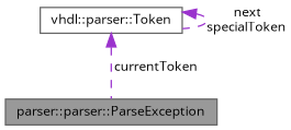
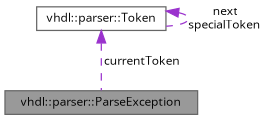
  digraph {
    fontname="Open Sans"
    node [color=gray40 fontname="Open Sans" fontsize=10 shape=box style=filled]
    edge [color=darkorchid3 dir=back fontname="Open Sans" fontsize=10 labelfontname=Helvetica labelfontsize=10 style=dashed]
-   n1 [fillcolor=grey60 fontcolor=black height=0.2 label="parser::parser::ParseException" width=0.4]
+   n1 [fillcolor=grey60 fontcolor=black height=0.2 label="vhdl::parser::ParseException" width=0.4]
    n2 [fillcolor=white height=0.2 label="vhdl::parser::Token" width=0.4]
    n2 -> n1 [label=" currentToken"]
    n2 -> n2 [label=" next\nspecialToken"]
  }
